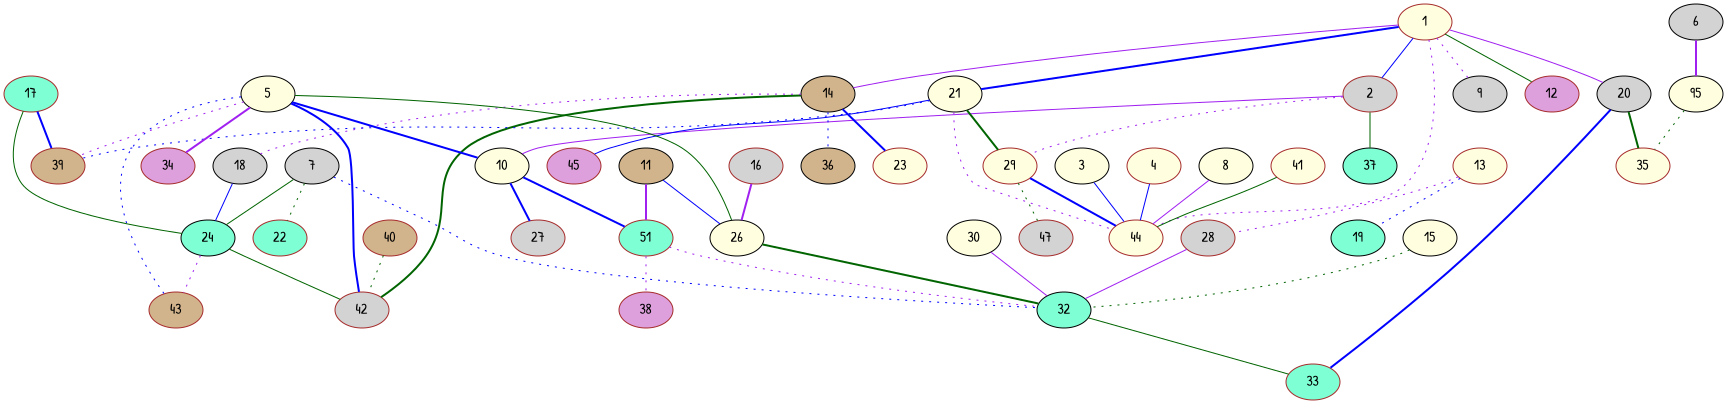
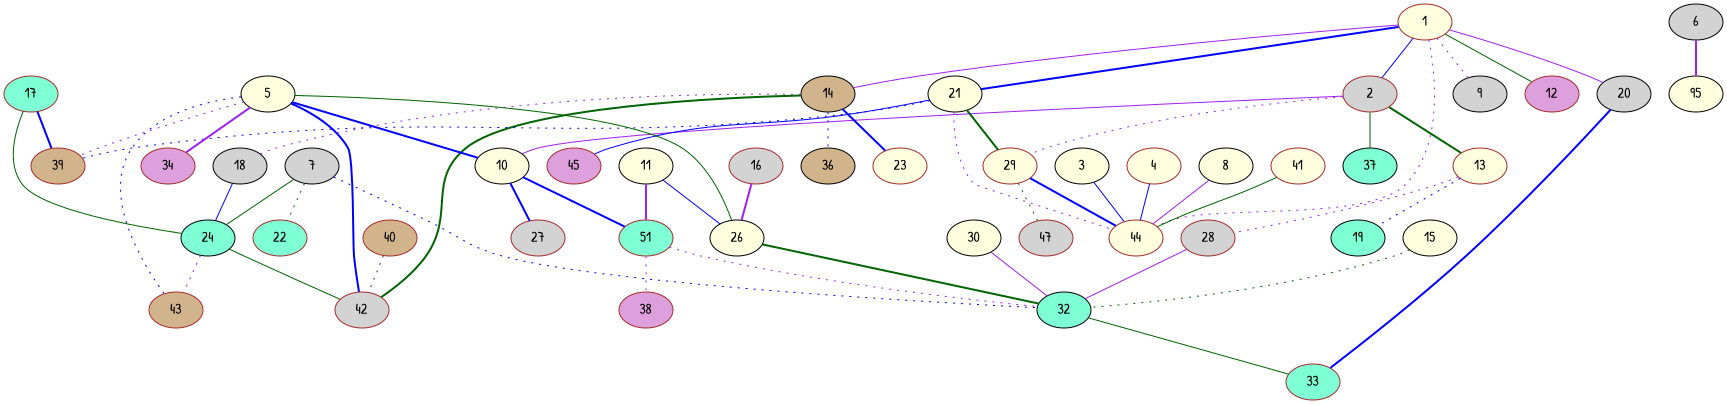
  graph {
    fontname="Patrick Hand"
    node [color=brown fillcolor=lightyellow fontname="Patrick Hand" style=filled]
    edge [color=purple fontname="Patrick Hand" style=solid weight=1.0]
    2 [fillcolor=lightgrey]
    1
    9 [color=black fillcolor=lightgrey]
    12 [fillcolor=plum]
    14 [color=black fillcolor=tan]
    20 [color=black fillcolor=lightgrey]
    21 [color=black]
    44
    10 [color=black]
    13
    29
    37 [color=black fillcolor=aquamarine]
    42 [fillcolor=lightgrey]
    18 [color=black fillcolor=lightgrey]
    23
    36 [color=black fillcolor=tan]
    33 [fillcolor=aquamarine]
-   35
    39 [fillcolor=tan]
    45 [fillcolor=plum]
    27 [fillcolor=lightgrey]
    n22 [fillcolor=aquamarine label=51]
    19 [color=black fillcolor=aquamarine]
    28 [fillcolor=lightgrey]
    n25 [fillcolor=lightgrey label=47]
    3 [color=black]
    4
    5 [color=black]
    26 [color=black]
    34 [fillcolor=plum]
    43 [fillcolor=tan]
    32 [color=black fillcolor=aquamarine]
    6 [color=black fillcolor=lightgrey]
    n34 [color=black label=95]
    7 [color=black fillcolor=lightgrey]
    22 [fillcolor=aquamarine]
    24 [color=black fillcolor=aquamarine]
    8 [color=black]
    38 [fillcolor=plum]
-   11 [color=black fillcolor=tan]
+   11 [color=black]
    15 [color=black]
    16 [fillcolor=lightgrey]
    17 [fillcolor=aquamarine]
    30 [color=black]
    40 [fillcolor=tan]
    41
    2 -- 10
+   2 -- 13 [color=darkgreen style=bold]
    2 -- 29 [style=dotted]
    2 -- 37 [color=darkgreen]
    1 -- 2 [color=blue]
    1 -- 9 [style=dotted]
    1 -- 12 [color=darkgreen]
    1 -- 14
    1 -- 20
    1 -- 21 [color=blue style=bold]
    1 -- 44 [style=dotted]
    14 -- 42 [color=darkgreen style=bold]
    14 -- 18 [style=dotted]
    14 -- 23 [color=blue style=bold]
    14 -- 36 [color=blue style=dotted]
    20 -- 33 [color=blue style=bold]
-   20 -- 35 [color=darkgreen style=bold]
    21 -- 44 [style=dotted]
    21 -- 29 [color=darkgreen style=bold]
    21 -- 39 [color=blue style=dotted]
    21 -- 45 [color=blue]
    10 -- 27 [color=blue style=bold]
    10 -- n22 [color=blue style=bold]
    13 -- 19 [color=blue style=dotted]
    13 -- 28 [style=dotted]
    29 -- 44 [color=blue style=bold]
    29 -- n25 [color=darkgreen style=dotted]
    18 -- 24 [color=blue]
    n22 -- 32 [style=dotted]
    n22 -- 38 [style=dotted]
    28 -- 32 [weight=2.0]
    3 -- 44 [color=blue]
    4 -- 44 [color=blue]
    5 -- 10 [color=blue style=bold]
    5 -- 42 [color=blue style=bold]
    5 -- 39 [style=dotted]
    5 -- 26 [color=darkgreen]
    5 -- 34 [style=bold]
    5 -- 43 [color=blue style=dotted]
    26 -- 32 [color=darkgreen style=bold]
    32 -- 33 [color=darkgreen]
    6 -- n34 [style=bold]
-   n34 -- 35 [color=darkgreen style=dotted]
    7 -- 32 [color=blue style=dotted]
    7 -- 22 [color=darkgreen style=dotted]
    7 -- 24 [color=darkgreen]
    24 -- 42 [color=darkgreen]
    24 -- 43 [style=dotted]
    8 -- 44
    11 -- n22 [style=bold]
    11 -- 26 [color=blue]
    15 -- 32 [color=darkgreen style=dotted]
    16 -- 26 [style=bold]
    17 -- 39 [color=blue style=bold]
    17 -- 24 [color=darkgreen]
    30 -- 32
    40 -- 42 [color=darkgreen style=dotted]
    41 -- 44 [color=darkgreen]
  }
